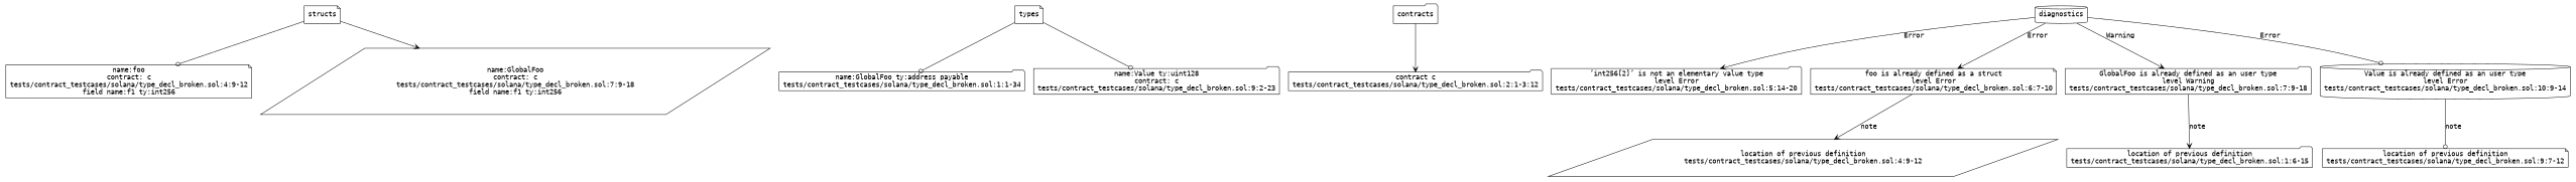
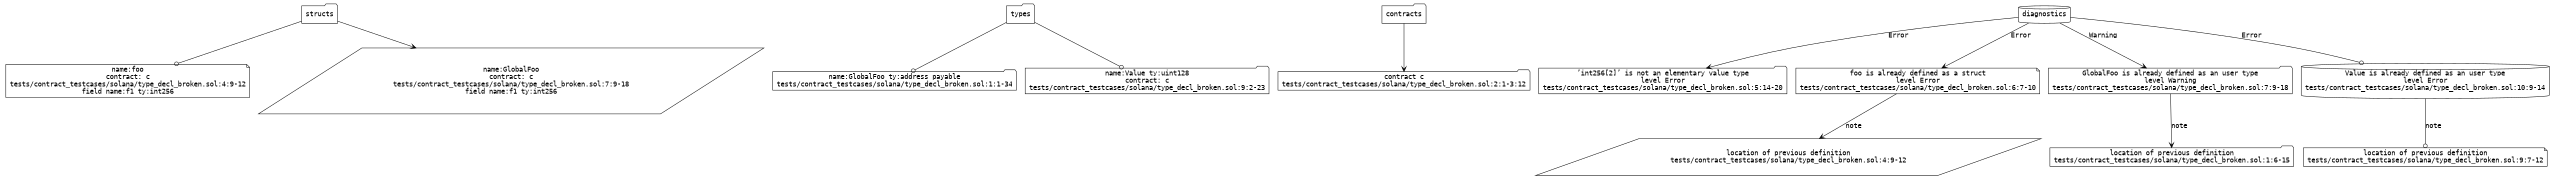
  strict digraph {
    fontname="DejaVu Sans Mono"
    node [fontname="DejaVu Sans Mono" shape=folder]
    edge [arrowhead=vee fontname="DejaVu Sans Mono"]
    n1 [label="name:foo\ncontract: c\ntests/contract_testcases/solana/type_decl_broken.sol:4:9-12\nfield name:f1 ty:int256" shape=note]
    n2 [label="name:GlobalFoo\ncontract: c\ntests/contract_testcases/solana/type_decl_broken.sol:7:9-18\nfield name:f1 ty:int256" shape=parallelogram]
    n3 [label="name:GlobalFoo ty:address payable\ntests/contract_testcases/solana/type_decl_broken.sol:1:1-34"]
    n4 [label="name:Value ty:uint128\ncontract: c\ntests/contract_testcases/solana/type_decl_broken.sol:9:2-23"]
    n5 [label="contract c\ntests/contract_testcases/solana/type_decl_broken.sol:2:1-3:12"]
    n6 [label="’int256[2]’ is not an elementary value type\nlevel Error\ntests/contract_testcases/solana/type_decl_broken.sol:5:14-20"]
    n7 [label="foo is already defined as a struct\nlevel Error\ntests/contract_testcases/solana/type_decl_broken.sol:6:7-10" shape=note]
    n8 [label="location of previous definition\ntests/contract_testcases/solana/type_decl_broken.sol:4:9-12" shape=parallelogram]
    n9 [label="GlobalFoo is already defined as an user type\nlevel Warning\ntests/contract_testcases/solana/type_decl_broken.sol:7:9-18"]
    n10 [label="location of previous definition\ntests/contract_testcases/solana/type_decl_broken.sol:1:6-15"]
    n11 [label="Value is already defined as an user type\nlevel Error\ntests/contract_testcases/solana/type_decl_broken.sol:10:9-14" shape=cylinder]
    n12 [label="location of previous definition\ntests/contract_testcases/solana/type_decl_broken.sol:9:7-12" shape=note]
-   structs [shape=note]
-   types [shape=note]
+   structs
+   types
    contracts
    diagnostics [shape=cylinder]
    n7 -> n8 [label=note]
    n9 -> n10 [label=note]
    n11 -> n12 [arrowhead=odot label=note]
    structs -> n1 [arrowhead=odot]
    structs -> n2
    types -> n3 [arrowhead=odot]
    types -> n4 [arrowhead=odot]
    contracts -> n5
    diagnostics -> n6 [label=Error]
    diagnostics -> n7 [label=Error]
    diagnostics -> n9 [label=Warning]
    diagnostics -> n11 [arrowhead=odot label=Error]
  }
